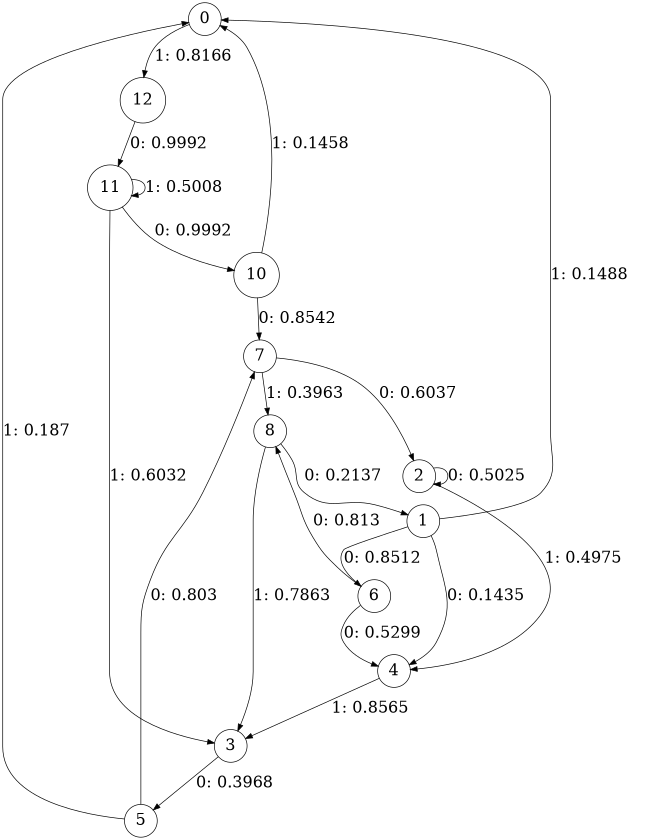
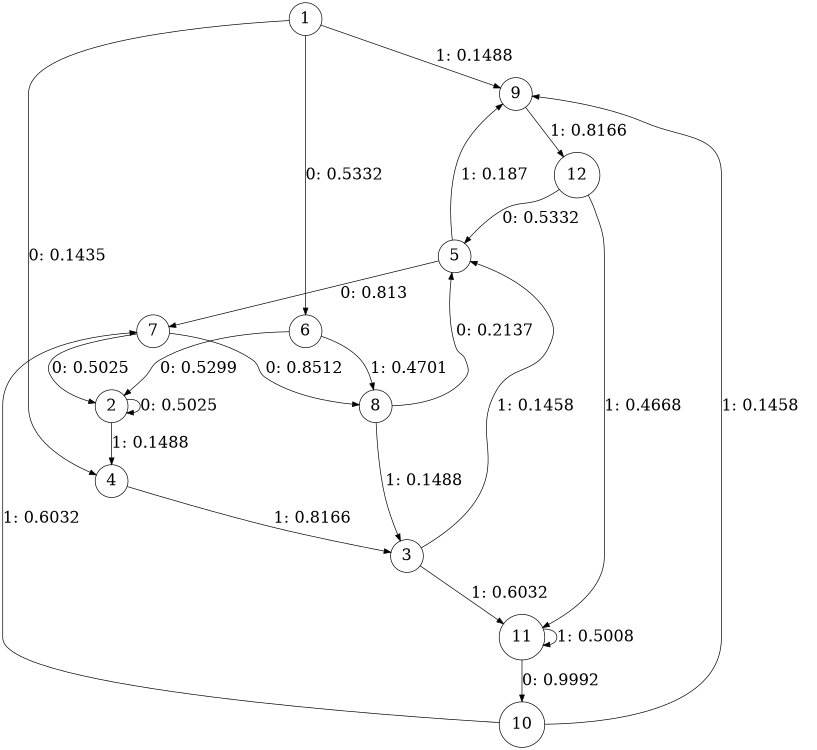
  digraph {
    node [fontsize=24 shape=circle]
    edge [fontsize=24]
-   0
+   0 [label=9]
    12
    5
    11
    6
    2
    8
    7
    10
    1
    4
    3
    0 -> 12 [label="1: 0.8166   "]
-   12 -> 11 [label="0: 0.9992   "]
+   12 -> 5 [label="0: 0.5332   "]
+   12 -> 11 [label="1: 0.4668   "]
    5 -> 0 [label="1: 0.187    "]
-   5 -> 7 [label="0: 0.803    "]
+   5 -> 7 [label="0: 0.813    "]
    11 -> 11 [label="1: 0.5008   "]
    11 -> 10 [label="0: 0.9992   "]
-   6 -> 4 [label="0: 0.5299   "]
-   6 -> 8 [label="0: 0.813    "]
+   6 -> 2 [label="0: 0.5299   "]
+   6 -> 8 [label="1: 0.4701   "]
    2 -> 2 [label="0: 0.5025   "]
-   2 -> 4 [label="1: 0.4975   "]
-   8 -> 1 [label="0: 0.2137   "]
-   8 -> 3 [label="1: 0.7863   "]
-   7 -> 2 [label="0: 0.6037   "]
-   7 -> 8 [label="1: 0.3963   "]
+   2 -> 4 [label="1: 0.1488   "]
+   8 -> 5 [label="0: 0.2137   "]
+   8 -> 3 [label="1: 0.1488   "]
+   7 -> 2 [label="0: 0.5025   "]
+   7 -> 8 [label="0: 0.8512   "]
    10 -> 0 [label="1: 0.1458   "]
-   10 -> 7 [label="0: 0.8542   "]
+   10 -> 7 [label="1: 0.6032   "]
    1 -> 0 [label="1: 0.1488   "]
-   1 -> 6 [label="0: 0.8512   "]
+   1 -> 6 [label="0: 0.5332   "]
    1 -> 4 [label="0: 0.1435   "]
-   4 -> 3 [label="1: 0.8565   "]
-   3 -> 5 [label="0: 0.3968   "]
-   11 -> 3 [label="1: 0.6032   "]
+   4 -> 3 [label="1: 0.8166   "]
+   3 -> 5 [label="1: 0.1458   "]
+   3 -> 11 [label="1: 0.6032   "]
  }
